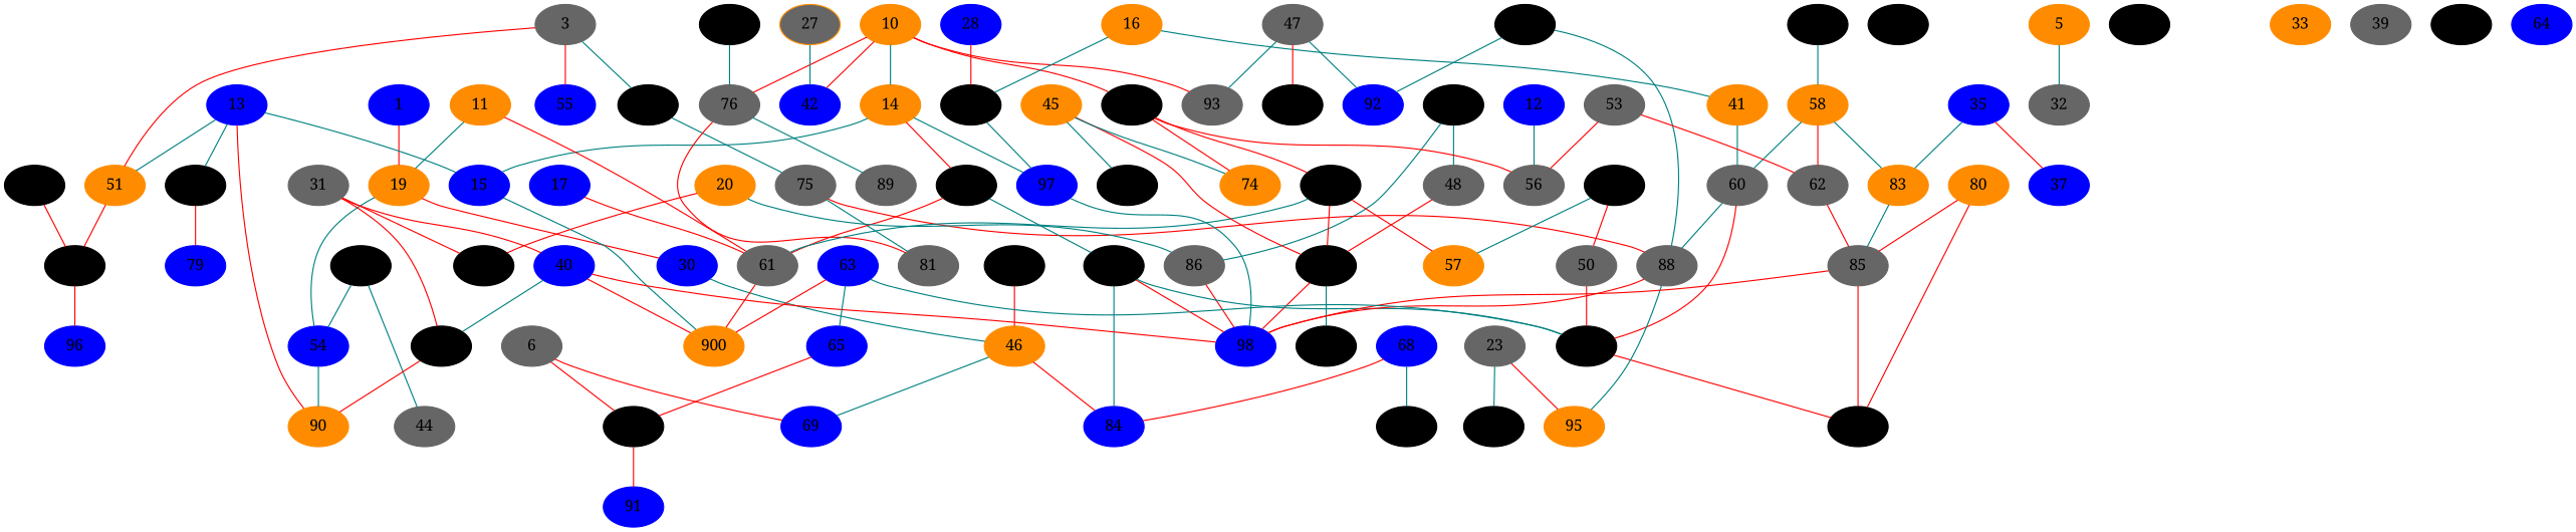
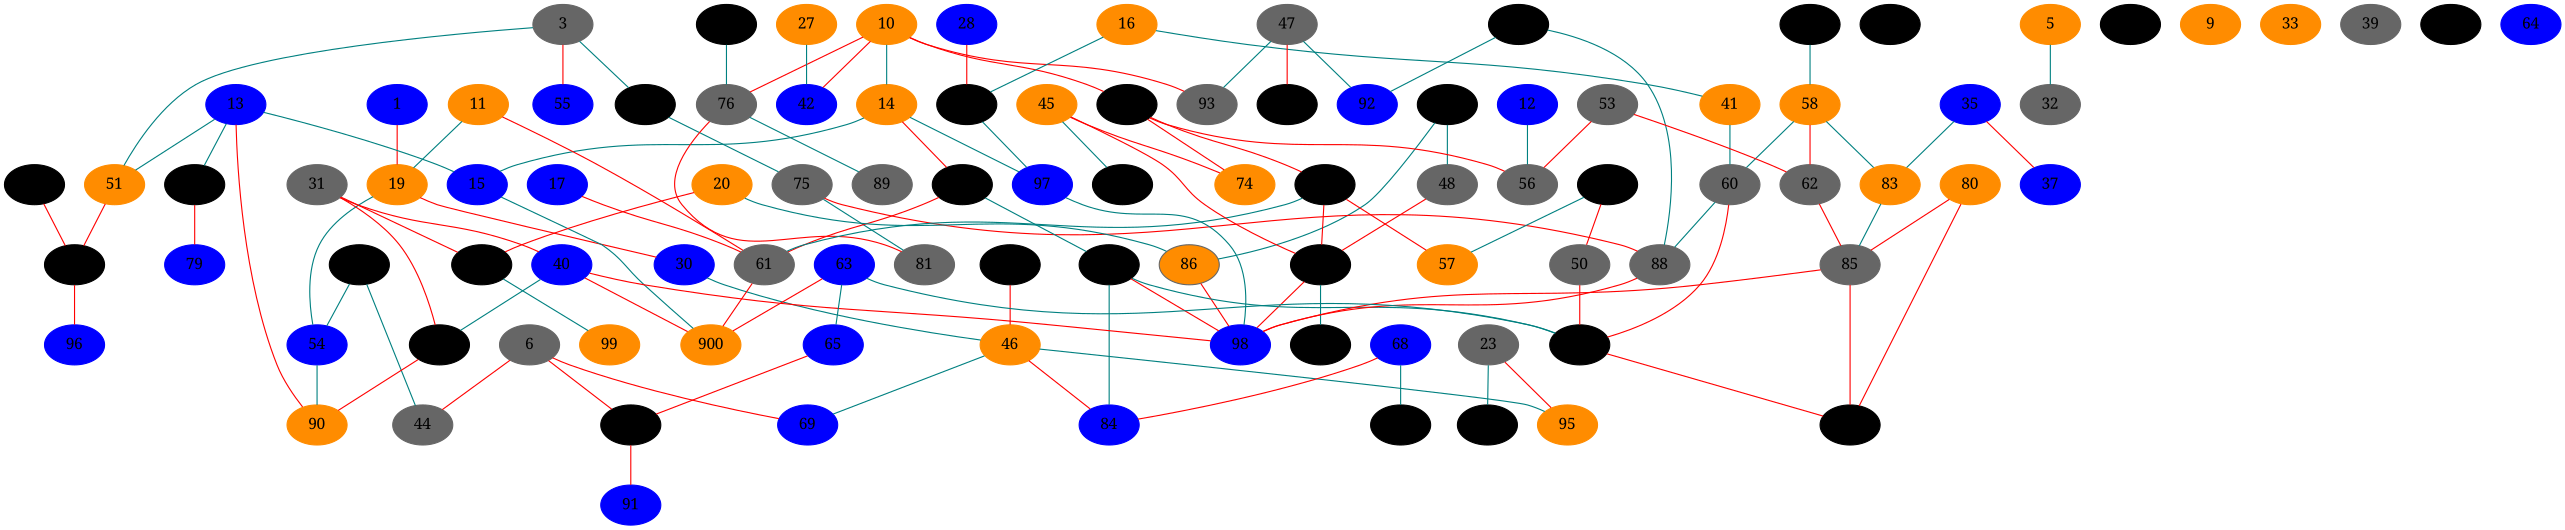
  graph {
    fontname="Noto Serif"
    node [color=black fontname="Noto Serif" style=filled]
    edge [color=red fontname="Noto Serif"]
    1 [color=blue]
    19 [color=darkorange]
    30 [color=blue]
    54 [color=blue]
    48 [color=gray40]
    2
-   86 [color=gray40]
+   86 [color=gray40 fillcolor=darkorange]
    66
    98 [color=blue]
    3 [color=gray40]
    51 [color=darkorange]
    55 [color=blue]
    72
    71
    75 [color=gray40]
    4
    5 [color=darkorange]
    32 [color=gray40]
    6 [color=gray40]
    44 [color=gray40]
    69 [color=blue]
    70
    91 [color=blue]
    50 [color=gray40]
    7
    57 [color=darkorange]
    87
    8
+   9 [color=darkorange]
    10 [color=darkorange]
    14 [color=darkorange]
    22
    42 [color=blue]
    76 [color=gray40]
    93 [color=gray40]
    15 [color=blue]
    18
    97 [color=blue]
    56 [color=gray40]
    36
    74 [color=darkorange]
    89 [color=gray40]
    81 [color=gray40]
    11 [color=darkorange]
    61 [color=gray40]
    n46 [color=darkorange label=900]
    12 [color=blue]
    13 [color=blue]
    26
    90 [color=darkorange]
    79 [color=blue]
    49
    16 [color=darkorange]
    41 [color=darkorange]
    78
    60 [color=gray40]
    17 [color=blue]
    84 [color=blue]
    46 [color=darkorange]
    20 [color=darkorange]
    73
+   99 [color=darkorange]
    88 [color=gray40]
    21
    92 [color=blue]
    23 [color=gray40]
    38
    95 [color=darkorange]
    24
    25
-   27 [color=darkorange fillcolor=gray40]
+   27 [color=darkorange]
    28 [color=blue]
    58 [color=darkorange]
    29
    83 [color=darkorange]
    62 [color=gray40]
    31 [color=gray40]
    40 [color=blue]
    52
    33 [color=darkorange]
    34
    96 [color=blue]
    35 [color=blue]
    37 [color=blue]
    85 [color=gray40]
    67
    39 [color=gray40]
    43
    45 [color=darkorange]
    101
    47 [color=gray40]
    77
    94
    53 [color=gray40]
    59
    63 [color=blue]
    65 [color=blue]
    64 [color=blue]
    68 [color=blue]
    82
    80 [color=darkorange]
    1 -- 19
    19 -- 30
    19 -- 54 [color=teal]
    30 -- 46 [color=teal]
    54 -- 90 [color=teal]
    48 -- 66
    2 -- 48 [color=teal]
    2 -- 86 [color=teal]
    86 -- 98
    66 -- 98
    66 -- 67 [color=teal]
-   3 -- 51
+   3 -- 51 [color=teal]
    3 -- 55
    3 -- 72 [color=teal]
    51 -- 71
    72 -- 75 [color=teal]
    71 -- 96
    75 -- 81 [color=teal]
    75 -- 88
    5 -- 32 [color=teal]
+   6 -- 44
    6 -- 69
    6 -- 70
    70 -- 91
    50 -- 87
    7 -- 50
    7 -- 57 [color=teal]
    87 -- 94
    10 -- 14 [color=teal]
    10 -- 22
    10 -- 42
    10 -- 76
    10 -- 93
    14 -- 15 [color=teal]
    14 -- 18
    14 -- 97 [color=teal]
    22 -- 56
    22 -- 36
    22 -- 74
    76 -- 89 [color=teal]
    76 -- 81
    15 -- n46 [color=teal]
    18 -- 61
    18 -- 49 [color=teal]
    97 -- 98 [color=teal]
    36 -- 66
    36 -- 57
    36 -- 61 [color=teal]
    11 -- 19 [color=teal]
    11 -- 61
    61 -- n46
    12 -- 56 [color=teal]
    13 -- 51 [color=teal]
    13 -- 15 [color=teal]
    13 -- 26 [color=teal]
    13 -- 90
    26 -- 79
    49 -- 98
    49 -- 87 [color=teal]
    49 -- 84 [color=teal]
    16 -- 41 [color=teal]
    16 -- 78 [color=teal]
    41 -- 60 [color=teal]
    78 -- 97 [color=teal]
    60 -- 87
    60 -- 88 [color=teal]
    17 -- 61
    46 -- 69 [color=teal]
    46 -- 84
-   88 -- 95 [color=teal]
+   46 -- 95 [color=teal]
    20 -- 86 [color=teal]
    20 -- 73
+   73 -- 99 [color=teal]
    88 -- 98
    21 -- 88 [color=teal]
    21 -- 92 [color=teal]
    23 -- 38 [color=teal]
    23 -- 95
    24 -- 76 [color=teal]
    25 -- 54 [color=teal]
    25 -- 44 [color=teal]
    27 -- 42 [color=teal]
    28 -- 78
    58 -- 60 [color=teal]
    58 -- 83 [color=teal]
    58 -- 62
    29 -- 58 [color=teal]
    83 -- 85 [color=teal]
    62 -- 85
    31 -- 73
    31 -- 40
    31 -- 52
    40 -- 98
    40 -- n46
    40 -- 52 [color=teal]
    52 -- 90
    34 -- 71
    35 -- 83 [color=teal]
    35 -- 37
    85 -- 98
    85 -- 94
    43 -- 46
    45 -- 66
-   45 -- 74 [color=teal]
+   45 -- 74
    45 -- 101 [color=teal]
    47 -- 93 [color=teal]
    47 -- 92 [color=teal]
    47 -- 77
    53 -- 56
    53 -- 62
    63 -- 87 [color=teal]
    63 -- n46
    63 -- 65 [color=teal]
    65 -- 70
    68 -- 84
    68 -- 82 [color=teal]
    80 -- 85
    80 -- 94
  }
